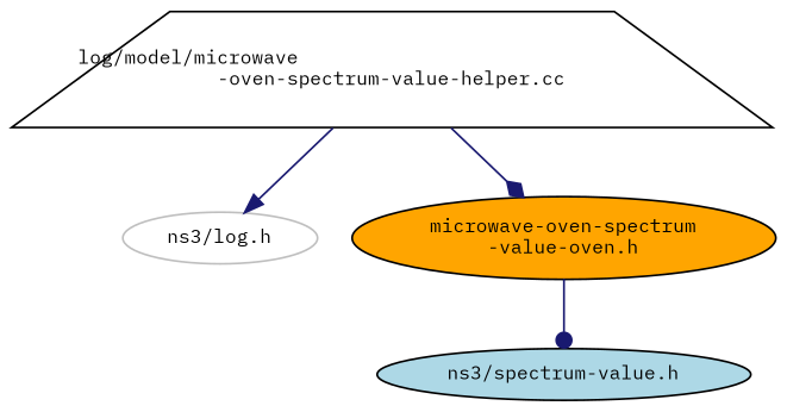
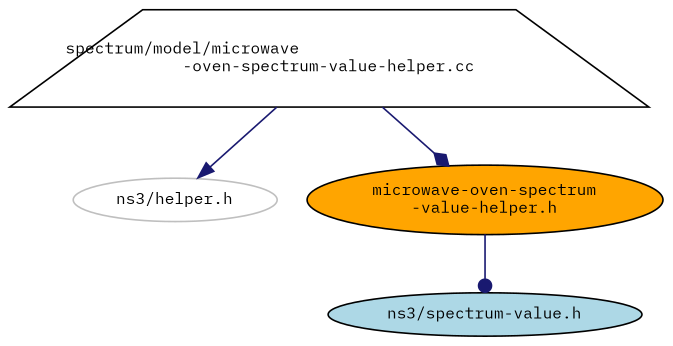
  digraph {
    fontname="IBM Plex Mono"
    node [color=black fillcolor=white fontname="IBM Plex Mono" fontsize=10 shape=ellipse style=filled]
    edge [color=midnightblue fontname="IBM Plex Mono" fontsize=10 labelfontname=Helvetica labelfontsize=10 style=solid]
-   n1 [fontcolor=black height=0.2 label="log/model/microwave\l-oven-spectrum-value-helper.cc" shape=trapezium width=0.4]
-   n2 [color=grey75 height=0.2 label="ns3/log.h" width=0.4]
-   n3 [fillcolor=orange height=0.2 label="microwave-oven-spectrum\l-value-oven.h" width=0.4]
+   n1 [fontcolor=black height=0.2 label="spectrum/model/microwave\l-oven-spectrum-value-helper.cc" shape=trapezium width=0.4]
+   n2 [color=grey75 height=0.2 label="ns3/helper.h" width=0.4]
+   n3 [fillcolor=orange height=0.2 label="microwave-oven-spectrum\l-value-helper.h" width=0.4]
    n4 [fillcolor=lightblue height=0.2 label="ns3/spectrum-value.h" width=0.4]
    n1 -> n2 [arrowhead=normal]
    n1 -> n3 [arrowhead=diamond]
    n3 -> n4 [arrowhead=dot]
  }
